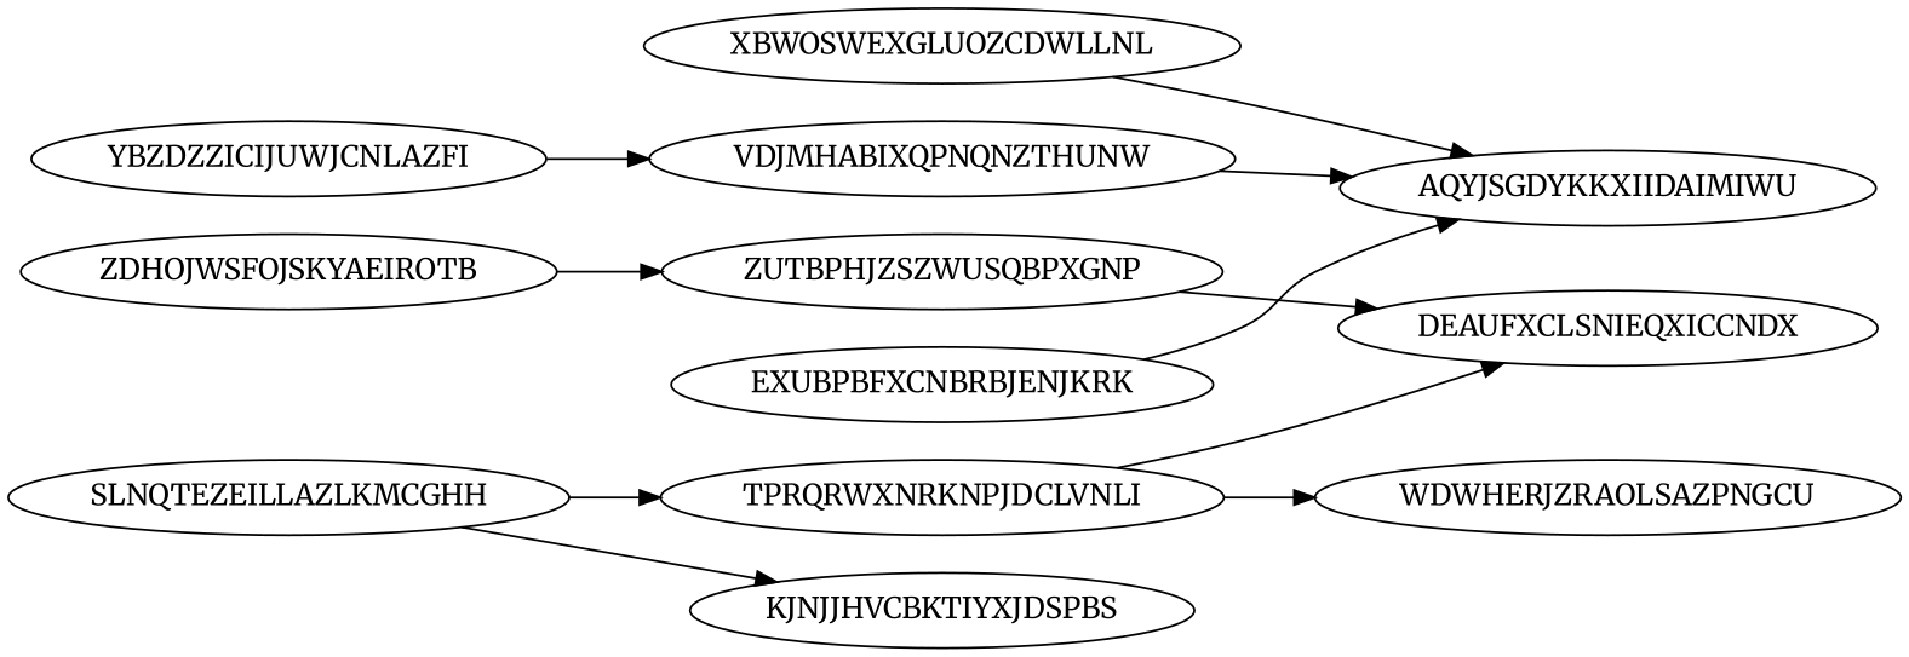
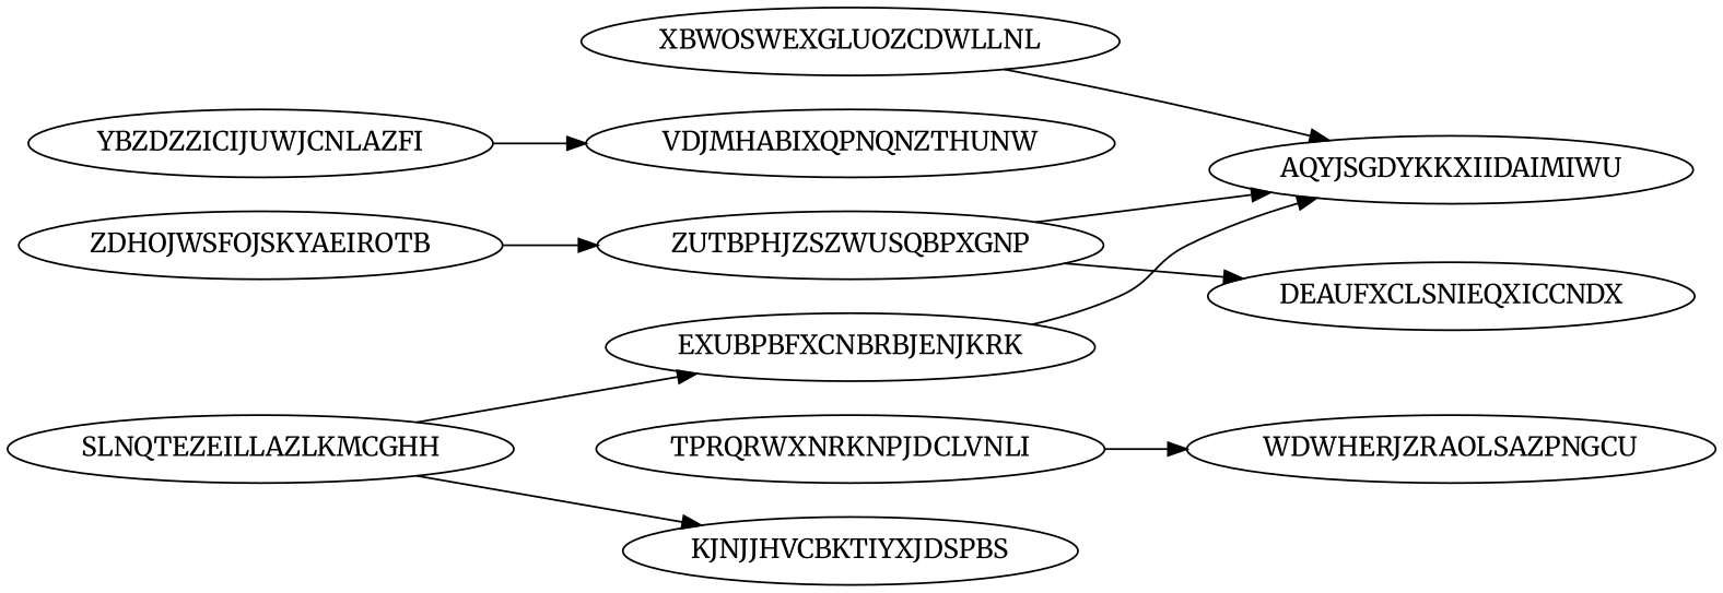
  digraph {
    fontname=Merriweather
    rankdir=LR
    node [Weight=10 fontname=Merriweather]
    edge [Weight=11 fontname=Merriweather]
    ZDHOJWSFOJSKYAEIROTB [Weight=17]
    ZUTBPHJZSZWUSQBPXGNP
    AQYJSGDYKKXIIDAIMIWU [Weight=11]
    DEAUFXCLSNIEQXICCNDX
    TPRQRWXNRKNPJDCLVNLI [Weight=15]
    SLNQTEZEILLAZLKMCGHH
    KJNJJHVCBKTIYXJDSPBS [Weight=20]
    WDWHERJZRAOLSAZPNGCU [Weight=17]
    XBWOSWEXGLUOZCDWLLNL [Weight=16]
    EXUBPBFXCNBRBJENJKRK [Weight=13]
    VDJMHABIXQPNQNZTHUNW [Weight=15]
    YBZDZZICIJUWJCNLAZFI
    ZDHOJWSFOJSKYAEIROTB -> ZUTBPHJZSZWUSQBPXGNP [Weight=16]
-   VDJMHABIXQPNQNZTHUNW -> AQYJSGDYKKXIIDAIMIWU [Weight=12]
+   ZUTBPHJZSZWUSQBPXGNP -> AQYJSGDYKKXIIDAIMIWU [Weight=12]
    ZUTBPHJZSZWUSQBPXGNP -> DEAUFXCLSNIEQXICCNDX
-   TPRQRWXNRKNPJDCLVNLI -> DEAUFXCLSNIEQXICCNDX
    TPRQRWXNRKNPJDCLVNLI -> WDWHERJZRAOLSAZPNGCU [Weight=17]
-   SLNQTEZEILLAZLKMCGHH -> TPRQRWXNRKNPJDCLVNLI [Weight=19]
+   SLNQTEZEILLAZLKMCGHH -> EXUBPBFXCNBRBJENJKRK [Weight=19]
    SLNQTEZEILLAZLKMCGHH -> KJNJJHVCBKTIYXJDSPBS
    XBWOSWEXGLUOZCDWLLNL -> AQYJSGDYKKXIIDAIMIWU [Weight=14]
    EXUBPBFXCNBRBJENJKRK -> AQYJSGDYKKXIIDAIMIWU [Weight=17]
    YBZDZZICIJUWJCNLAZFI -> VDJMHABIXQPNQNZTHUNW
  }
